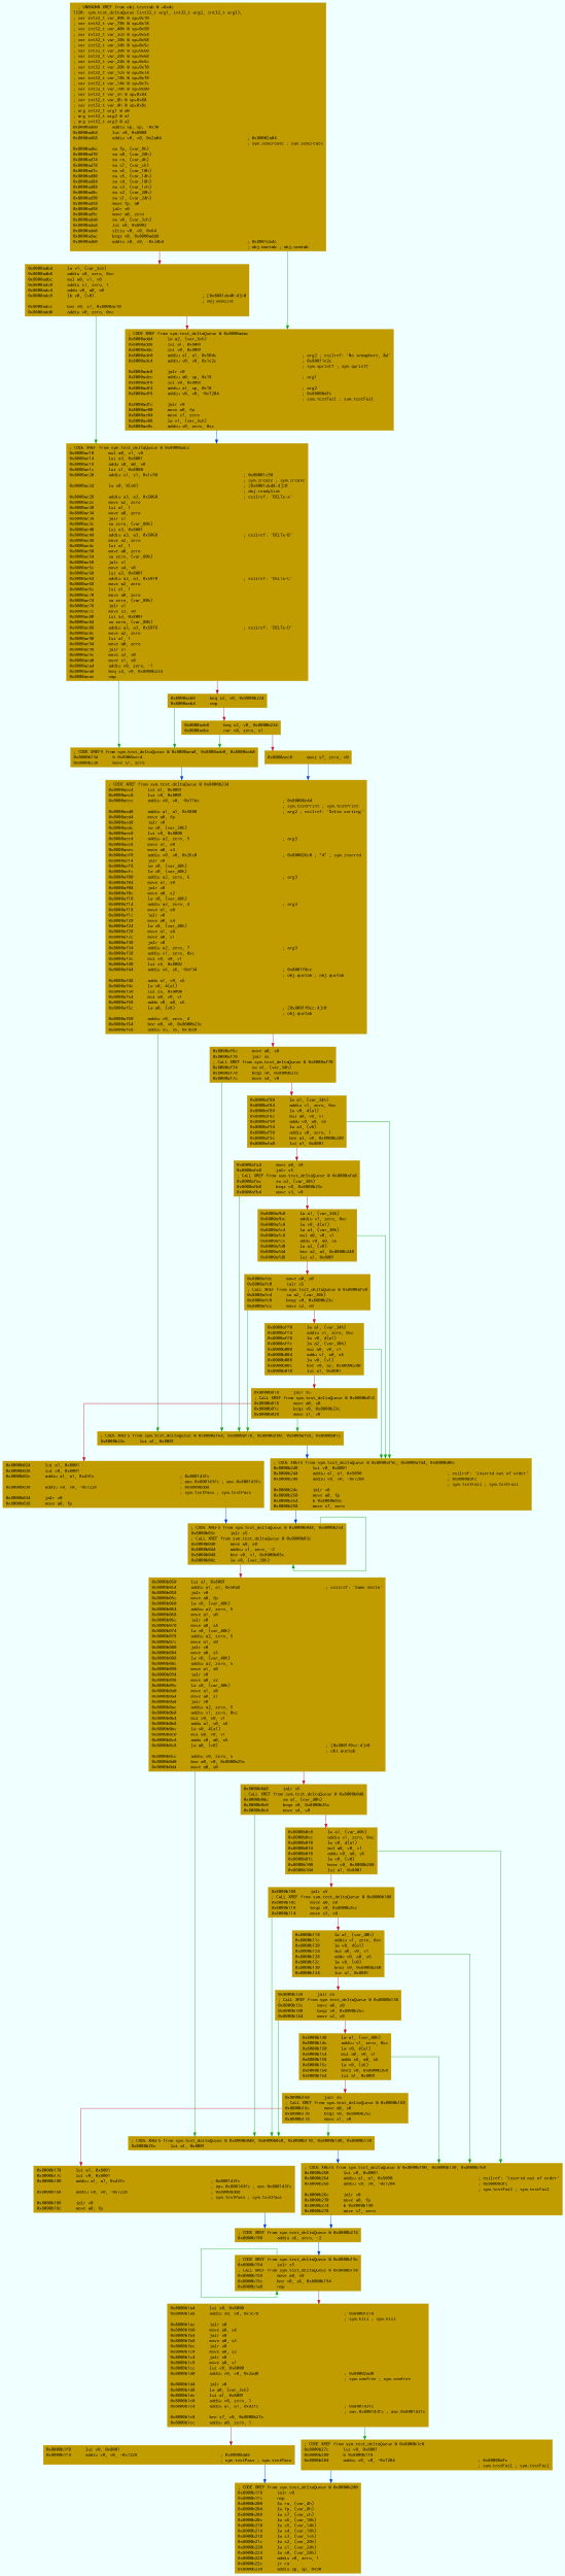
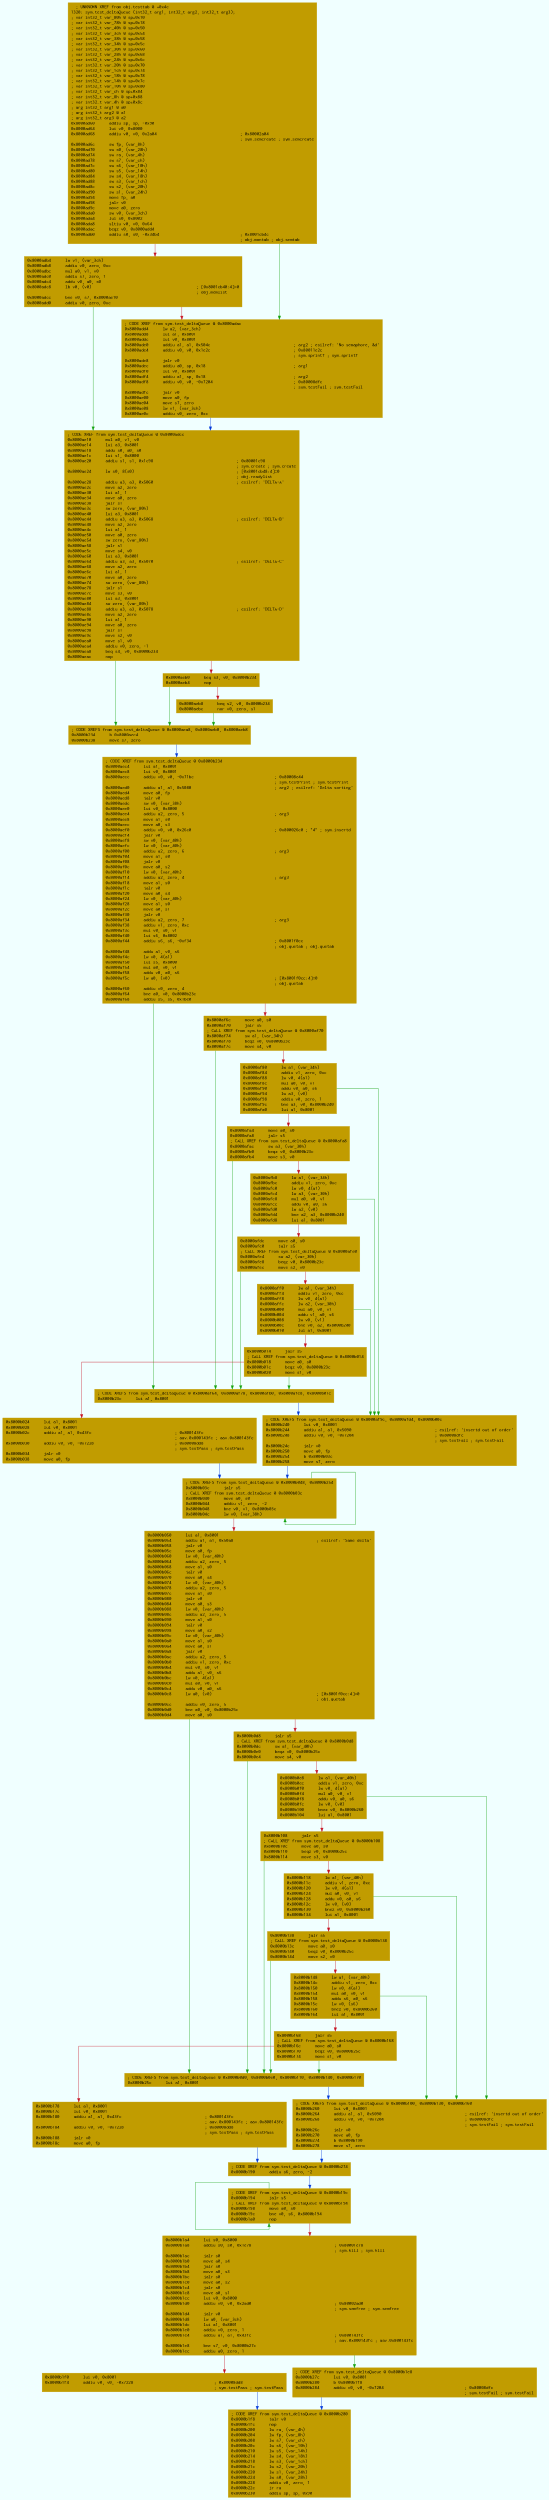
  digraph {
    bgcolor=azure
    fontname=Courier
    fontsize=8
    splines=ortho
    node [color="#c19c00" fillcolor="#c19c00" fontname=Courier shape=box style=filled]
    edge [arrowhead=normal color="#c50f1f"]
    n1 [label="  ; UNKNOWN XREF from obj.testtab @ +0x4c\l1320: sym.test_deltaQueue (int32_t arg1, int32_t arg2, int32_t arg3);\l; var int32_t var_80h @ sp+0x10\l; var int32_t var_78h @ sp+0x18\l; var int32_t var_40h @ sp+0x50\l; var int32_t var_3ch @ sp+0x54\l; var int32_t var_38h @ sp+0x58\l; var int32_t var_34h @ sp+0x5c\l; var int32_t var_30h @ sp+0x60\l; var int32_t var_28h @ sp+0x68\l; var int32_t var_24h @ sp+0x6c\l; var int32_t var_20h @ sp+0x70\l; var int32_t var_1ch @ sp+0x74\l; var int32_t var_18h @ sp+0x78\l; var int32_t var_14h @ sp+0x7c\l; var int32_t var_10h @ sp+0x80\l; var int32_t var_ch @ sp+0x84\l; var int32_t var_8h @ sp+0x88\l; var int32_t var_4h @ sp+0x8c\l; arg int32_t arg1 @ a0\l; arg int32_t arg2 @ a1\l; arg int32_t arg3 @ a2\l0x8000ad60      addiu sp, sp, -0x90\l0x8000ad64      lui v0, 0x8000\l0x8000ad68      addiu v0, v0, 0x2a04                                   ; 0x80002a04\l                                                                       ; sym.semcreate ; sym.semcreate\l0x8000ad6c      sw fp, (var_8h)\l0x8000ad70      sw s0, (var_28h)\l0x8000ad74      sw ra, (var_4h)\l0x8000ad78      sw s7, (var_ch)\l0x8000ad7c      sw s6, (var_10h)\l0x8000ad80      sw s5, (var_14h)\l0x8000ad84      sw s4, (var_18h)\l0x8000ad88      sw s3, (var_1ch)\l0x8000ad8c      sw s2, (var_20h)\l0x8000ad90      sw s1, (var_24h)\l0x8000ad94      move fp, a0\l0x8000ad98      jalr v0\l0x8000ad9c      move a0, zero\l0x8000ada0      sw v0, (var_3ch)\l0x8000ada4      lui s0, 0x8002\l0x8000ada8      sltiu v0, v0, 0x64\l0x8000adac      beqz v0, 0x8000add4\l0x8000adb0      addiu s0, s0, -0x34b4                                  ; 0x8001cb4c\l                                                                       ; obj.montab ; obj.semtab\l"]
    n2 [label="0x8000adb4      lw v1, (var_3ch)\l0x8000adb8      addiu v0, zero, 0xc\l0x8000adbc      mul a0, v1, v0\l0x8000adc0      addiu s7, zero, 1\l0x8000adc4      addu v0, a0, s0\l0x8000adc8      lb v0, (v0)                                            ; [0x8001cb40:4]=0\l                                                                       ; obj.memlist\l0x8000adcc      bne v0, s7, 0x8000ae10\l0x8000add0      addiu v0, zero, 0xc\l"]
    n3 [label="; CODE XREF from sym.test_deltaQueue @ 0x8000adac\l0x8000add4      lw a2, (var_3ch)\l0x8000add8      lui a1, 0x8001\l0x8000addc      lui v0, 0x8001\l0x8000ade0      addiu a1, a1, 0x504c                                   ; arg2 ; esilref: 'No semaphore, &d'\l0x8000ade4      addiu v0, v0, 0x1e2c                                   ; 0x80011e2c\l                                                                       ; sym.sprintf ; sym.sprintf\l0x8000ade8      jalr v0\l0x8000adec      addiu a0, sp, 0x18                                     ; arg1\l0x8000adf0      lui v0, 0x8001\l0x8000adf4      addiu a1, sp, 0x18                                     ; arg2\l0x8000adf8      addiu v0, v0, -0x7204                                  ; 0x80008dfc\l                                                                       ; sym.testFail ; sym.testFail\l0x8000adfc      jalr v0\l0x8000ae00      move a0, fp\l0x8000ae04      move s7, zero\l0x8000ae08      lw v1, (var_3ch)\l0x8000ae0c      addiu v0, zero, 0xc\l"]
    n4 [label="; CODE XREF from sym.test_deltaQueue @ 0x8000adcc\l0x8000ae10      mul a0, v1, v0\l0x8000ae14      lui a3, 0x8001\l0x8000ae18      addu s0, a0, s0\l0x8000ae1c      lui s1, 0x8000\l0x8000ae20      addiu s1, s1, 0x1c98                                   ; 0x80001c98\l                                                                       ; sym.create ; sym.create\l0x8000ae24      lw s0, 8(s0)                                           ; [0x8001cb48:4]=0\l                                                                       ; obj.readylist\l0x8000ae28      addiu a3, a3, 0x5060                                   ; esilref: 'DELTA-A'\l0x8000ae2c      move a2, zero\l0x8000ae30      lui a1, 1\l0x8000ae34      move a0, zero\l0x8000ae38      jalr s1\l0x8000ae3c      sw zero, (var_80h)\l0x8000ae40      lui a3, 0x8001\l0x8000ae44      addiu a3, a3, 0x5068                                   ; esilref: 'DELTA-B'\l0x8000ae48      move a2, zero\l0x8000ae4c      lui a1, 1\l0x8000ae50      move a0, zero\l0x8000ae54      sw zero, (var_80h)\l0x8000ae58      jalr s1\l0x8000ae5c      move s4, v0\l0x8000ae60      lui a3, 0x8001\l0x8000ae64      addiu a3, a3, 0x5070                                   ; esilref: 'DELTA-C'\l0x8000ae68      move a2, zero\l0x8000ae6c      lui a1, 1\l0x8000ae70      move a0, zero\l0x8000ae74      sw zero, (var_80h)\l0x8000ae78      jalr s1\l0x8000ae7c      move s3, v0\l0x8000ae80      lui a3, 0x8001\l0x8000ae84      sw zero, (var_80h)\l0x8000ae88      addiu a3, a3, 0x5078                                   ; esilref: 'DELTA-D'\l0x8000ae8c      move a2, zero\l0x8000ae90      lui a1, 1\l0x8000ae94      move a0, zero\l0x8000ae98      jalr s1\l0x8000ae9c      move s2, v0\l0x8000aea0      move s1, v0\l0x8000aea4      addiu v0, zero, -1\l0x8000aea8      beq s4, v0, 0x8000b234\l0x8000aeac      nop\l"]
    n5 [label="0x8000aeb0      beq s3, v0, 0x8000b234\l0x8000aeb4      nop\l"]
    n6 [label="; CODE XREFS from sym.test_deltaQueue @ 0x8000aea8, 0x8000aeb0, 0x8000aeb8\l0x8000b234      b 0x8000aec4\l0x8000b238      move s7, zero\l"]
    n7 [label="0x8000aeb8      beq s2, v0, 0x8000b234\l0x8000aebc      nor v0, zero, s1\l"]
-   n8 [label="0x8000aec0      movz s7, zero, v0\l"]
    n9 [label="; CODE XREF from sym.test_deltaQueue @ 0x8000b234\l0x8000aec4      lui a1, 0x8001\l0x8000aec8      lui v0, 0x8001\l0x8000aecc      addiu v0, v0, -0x71bc                                  ; 0x80008e44\l                                                                       ; sym.testPrint ; sym.testPrint\l0x8000aed0      addiu a1, a1, 0x5080                                   ; arg2 ; esilref: 'Delta sorting'\l0x8000aed4      move a0, fp\l0x8000aed8      jalr v0\l0x8000aedc      sw v0, (var_38h)\l0x8000aee0      lui v0, 0x8000\l0x8000aee4      addiu a2, zero, 5                                      ; arg3\l0x8000aee8      move a1, s0\l0x8000aeec      move a0, s3\l0x8000aef0      addiu v0, v0, 0x26c0                                   ; 0x800026c0 ; \"4\" ; sym.insertd\l0x8000aef4      jalr v0\l0x8000aef8      sw v0, (var_40h)\l0x8000aefc      lw v0, (var_40h)\l0x8000af00      addiu a2, zero, 6                                      ; arg3\l0x8000af04      move a1, s0\l0x8000af08      jalr v0\l0x8000af0c      move a0, s2\l0x8000af10      lw v0, (var_40h)\l0x8000af14      addiu a2, zero, 4                                      ; arg3\l0x8000af18      move a1, s0\l0x8000af1c      jalr v0\l0x8000af20      move a0, s4\l0x8000af24      lw v0, (var_40h)\l0x8000af28      move a1, s0\l0x8000af2c      move a0, s1\l0x8000af30      jalr v0\l0x8000af34      addiu a2, zero, 7                                      ; arg3\l0x8000af38      addiu v1, zero, 0xc\l0x8000af3c      mul v0, s0, v1\l0x8000af40      lui s6, 0x8002\l0x8000af44      addiu s6, s6, -0xf34                                   ; 0x8001f0cc\l                                                                       ; obj.quetab ; obj.quetab\l0x8000af48      addu a1, v0, s6\l0x8000af4c      lw v0, 4(a1)\l0x8000af50      lui s5, 0x8000\l0x8000af54      mul a0, v0, v1\l0x8000af58      addu v0, a0, s6\l0x8000af5c      lw a0, (v0)                                            ; [0x8001f0cc:4]=0\l                                                                       ; obj.quetab\l0x8000af60      addiu v0, zero, 4\l0x8000af64      bne a0, v0, 0x8000b23c\l0x8000af68      addiu s5, s5, 0x1be0\l"]
    n10 [label="0x8000af6c      move a0, s0\l0x8000af70      jalr s5\l; CALL XREF from sym.test_deltaQueue @ 0x8000af70\l0x8000af74      sw a1, (var_34h)\l0x8000af78      beqz v0, 0x8000b23c\l0x8000af7c      move s4, v0\l"]
    n11 [label="; CODE XREFS from sym.test_deltaQueue @ 0x8000af64, 0x8000af78, 0x8000afb0, 0x8000afe8, 0x8000b01c\l0x8000b23c      lui a1, 0x8001\l"]
    n12 [label="0x8000af80      lw a1, (var_34h)\l0x8000af84      addiu v1, zero, 0xc\l0x8000af88      lw v0, 4(a1)\l0x8000af8c      mul a0, v0, v1\l0x8000af90      addu v0, a0, s6\l0x8000af94      lw a3, (v0)\l0x8000af98      addiu v0, zero, 1\l0x8000af9c      bne a3, v0, 0x8000b240\l0x8000afa0      lui a1, 0x8001\l"]
    n13 [label="0x8000afa4      move a0, s0\l0x8000afa8      jalr s5\l; CALL XREF from sym.test_deltaQueue @ 0x8000afa8\l0x8000afac      sw a3, (var_30h)\l0x8000afb0      beqz v0, 0x8000b23c\l0x8000afb4      move s3, v0\l"]
    n14 [label="; CODE XREFS from sym.test_deltaQueue @ 0x8000af9c, 0x8000afd4, 0x8000b00c\l0x8000b240      lui v0, 0x8001\l0x8000b244      addiu a1, a1, 0x5090                                   ; esilref: 'insertd out of order'\l0x8000b248      addiu v0, v0, -0x7204                                  ; 0x80008dfc\l                                                                       ; sym.testFail ; sym.testFail\l0x8000b24c      jalr v0\l0x8000b250      move a0, fp\l0x8000b254      b 0x8000b03c\l0x8000b258      move s7, zero\l"]
    n15 [label="0x8000afb8      lw a1, (var_34h)\l0x8000afbc      addiu v1, zero, 0xc\l0x8000afc0      lw v0, 4(a1)\l0x8000afc4      lw a3, (var_30h)\l0x8000afc8      mul a0, v0, v1\l0x8000afcc      addu v0, a0, s6\l0x8000afd0      lw a2, (v0)\l0x8000afd4      bne a2, a3, 0x8000b240\l0x8000afd8      lui a1, 0x8001\l"]
    n16 [label="0x8000afdc      move a0, s0\l0x8000afe0      jalr s5\l; CALL XREF from sym.test_deltaQueue @ 0x8000afe0\l0x8000afe4      sw a2, (var_30h)\l0x8000afe8      beqz v0, 0x8000b23c\l0x8000afec      move s2, v0\l"]
    n17 [label="0x8000aff0      lw a1, (var_34h)\l0x8000aff4      addiu v1, zero, 0xc\l0x8000aff8      lw v0, 4(a1)\l0x8000affc      lw a2, (var_30h)\l0x8000b000      mul a0, v0, v1\l0x8000b004      addu v1, a0, s6\l0x8000b008      lw v0, (v1)\l0x8000b00c      bne v0, a2, 0x8000b240\l0x8000b010      lui a1, 0x8001\l"]
    n18 [label="0x8000b014      jalr s5\l; CALL XREF from sym.test_deltaQueue @ 0x8000b014\l0x8000b018      move a0, s0\l0x8000b01c      beqz v0, 0x8000b23c\l0x8000b020      move s1, v0\l"]
    n19 [label="0x8000b024      lui a1, 0x8001\l0x8000b028      lui v0, 0x8001\l0x8000b02c      addiu a1, a1, 0x43fc                                   ; 0x800143fc\l                                                                       ; aav.0x800143fc ; aav.0x800143fc\l0x8000b030      addiu v0, v0, -0x7228                                  ; 0x80008dd8\l                                                                       ; sym.testPass ; sym.testPass\l0x8000b034      jalr v0\l0x8000b038      move a0, fp\l"]
    n20 [label="; CODE XREFS from sym.test_deltaQueue @ 0x8000b048, 0x8000b254\l0x8000b03c      jalr s5\l; CALL XREF from sym.test_deltaQueue @ 0x8000b03c\l0x8000b040      move a0, s0\l0x8000b044      addiu v1, zero, -2\l0x8000b048      bne v0, v1, 0x8000b03c\l0x8000b04c      lw v0, (var_38h)\l"]
    n21 [label="0x8000b050      lui a1, 0x8001\l0x8000b054      addiu a1, a1, 0x50a8                                   ; esilref: 'Same delta'\l0x8000b058      jalr v0\l0x8000b05c      move a0, fp\l0x8000b060      lw v0, (var_40h)\l0x8000b064      addiu a2, zero, 5\l0x8000b068      move a1, s0\l0x8000b06c      jalr v0\l0x8000b070      move a0, s4\l0x8000b074      lw v0, (var_40h)\l0x8000b078      addiu a2, zero, 5\l0x8000b07c      move a1, s0\l0x8000b080      jalr v0\l0x8000b084      move a0, s3\l0x8000b088      lw v0, (var_40h)\l0x8000b08c      addiu a2, zero, 5\l0x8000b090      move a1, s0\l0x8000b094      jalr v0\l0x8000b098      move a0, s2\l0x8000b09c      lw v0, (var_40h)\l0x8000b0a0      move a1, s0\l0x8000b0a4      move a0, s1\l0x8000b0a8      jalr v0\l0x8000b0ac      addiu a2, zero, 5\l0x8000b0b0      addiu v1, zero, 0xc\l0x8000b0b4      mul v0, s0, v1\l0x8000b0b8      addu a1, v0, s6\l0x8000b0bc      lw v0, 4(a1)\l0x8000b0c0      mul a0, v0, v1\l0x8000b0c4      addu v0, a0, s6\l0x8000b0c8      lw a0, (v0)                                            ; [0x8001f0cc:4]=0\l                                                                       ; obj.quetab\l0x8000b0cc      addiu v0, zero, 5\l0x8000b0d0      bne a0, v0, 0x8000b25c\l0x8000b0d4      move a0, s0\l"]
    n22 [label="0x8000b0d8      jalr s5\l; CALL XREF from sym.test_deltaQueue @ 0x8000b0d8\l0x8000b0dc      sw a1, (var_40h)\l0x8000b0e0      beqz v0, 0x8000b25c\l0x8000b0e4      move s4, v0\l"]
    n23 [label="; CODE XREFS from sym.test_deltaQueue @ 0x8000b0d0, 0x8000b0e0, 0x8000b110, 0x8000b140, 0x8000b170\l0x8000b25c      lui a1, 0x8001\l"]
    n24 [label="0x8000b0e8      lw a1, (var_40h)\l0x8000b0ec      addiu v1, zero, 0xc\l0x8000b0f0      lw v0, 4(a1)\l0x8000b0f4      mul a0, v0, v1\l0x8000b0f8      addu v0, a0, s6\l0x8000b0fc      lw v0, (v0)\l0x8000b100      bnez v0, 0x8000b260\l0x8000b104      lui a1, 0x8001\l"]
    n25 [label="0x8000b108      jalr s5\l; CALL XREF from sym.test_deltaQueue @ 0x8000b108\l0x8000b10c      move a0, s0\l0x8000b110      beqz v0, 0x8000b25c\l0x8000b114      move s3, v0\l"]
    n26 [label="; CODE XREFS from sym.test_deltaQueue @ 0x8000b100, 0x8000b130, 0x8000b160\l0x8000b260      lui v0, 0x8001\l0x8000b264      addiu a1, a1, 0x5090                                   ; esilref: 'insertd out of order'\l0x8000b268      addiu v0, v0, -0x7204                                  ; 0x80008dfc\l                                                                       ; sym.testFail ; sym.testFail\l0x8000b26c      jalr v0\l0x8000b270      move a0, fp\l0x8000b274      b 0x8000b190\l0x8000b278      move s7, zero\l"]
    n27 [label="0x8000b118      lw a1, (var_40h)\l0x8000b11c      addiu v1, zero, 0xc\l0x8000b120      lw v0, 4(a1)\l0x8000b124      mul a0, v0, v1\l0x8000b128      addu v0, a0, s6\l0x8000b12c      lw v0, (v0)\l0x8000b130      bnez v0, 0x8000b260\l0x8000b134      lui a1, 0x8001\l"]
    n28 [label="0x8000b138      jalr s5\l; CALL XREF from sym.test_deltaQueue @ 0x8000b138\l0x8000b13c      move a0, s0\l0x8000b140      beqz v0, 0x8000b25c\l0x8000b144      move s2, v0\l"]
    n29 [label="0x8000b148      lw a1, (var_40h)\l0x8000b14c      addiu v1, zero, 0xc\l0x8000b150      lw v0, 4(a1)\l0x8000b154      mul a0, v0, v1\l0x8000b158      addu s6, a0, s6\l0x8000b15c      lw v0, (s6)\l0x8000b160      bnez v0, 0x8000b260\l0x8000b164      lui a1, 0x8001\l"]
    n30 [label="0x8000b168      jalr s5\l; CALL XREF from sym.test_deltaQueue @ 0x8000b168\l0x8000b16c      move a0, s0\l0x8000b170      beqz v0, 0x8000b25c\l0x8000b174      move s1, v0\l"]
    n31 [label="0x8000b178      lui a1, 0x8001\l0x8000b17c      lui v0, 0x8001\l0x8000b180      addiu a1, a1, 0x43fc                                   ; 0x800143fc\l                                                                       ; aav.0x800143fc ; aav.0x800143fc\l0x8000b184      addiu v0, v0, -0x7228                                  ; 0x80008dd8\l                                                                       ; sym.testPass ; sym.testPass\l0x8000b188      jalr v0\l0x8000b18c      move a0, fp\l"]
    n32 [label="; CODE XREF from sym.test_deltaQueue @ 0x8000b274\l0x8000b190      addiu s6, zero, -2\l"]
    n33 [label="; CODE XREF from sym.test_deltaQueue @ 0x8000b19c\l0x8000b194      jalr s5\l; CALL XREF from sym.test_deltaQueue @ 0x8000b194\l0x8000b198      move a0, s0\l0x8000b19c      bne v0, s6, 0x8000b194\l0x8000b1a0      nop\l"]
    n34 [label="0x8000b1a4      lui s0, 0x8000\l0x8000b1a8      addiu s0, s0, 0x1e78                                   ; 0x80001e78\l                                                                       ; sym.kill ; sym.kill\l0x8000b1ac      jalr s0\l0x8000b1b0      move a0, s4\l0x8000b1b4      jalr s0\l0x8000b1b8      move a0, s3\l0x8000b1bc      jalr s0\l0x8000b1c0      move a0, s2\l0x8000b1c4      jalr s0\l0x8000b1c8      move a0, s1\l0x8000b1cc      lui v0, 0x8000\l0x8000b1d0      addiu v0, v0, 0x2ad0                                   ; 0x80002ad0\l                                                                       ; sym.semfree ; sym.semfree\l0x8000b1d4      jalr v0\l0x8000b1d8      lw a0, (var_3ch)\l0x8000b1dc      lui a1, 0x8001\l0x8000b1e0      addiu v0, zero, 1\l0x8000b1e4      addiu a1, a1, 0x43fc                                   ; 0x800143fc\l                                                                       ; aav.0x800143fc ; aav.0x800143fc\l0x8000b1e8      bne s7, v0, 0x8000b27c\l0x8000b1ec      addiu a0, zero, 1\l"]
    n35 [label="0x8000b1f0      lui v0, 0x8001\l0x8000b1f4      addiu v0, v0, -0x7228                                  ; 0x80008dd8\l                                                                       ; sym.testPass ; sym.testPass\l"]
    n36 [label="; CODE XREF from sym.test_deltaQueue @ 0x8000b1e8\l0x8000b27c      lui v0, 0x8001\l0x8000b280      b 0x8000b1f8\l0x8000b284      addiu v0, v0, -0x7204                                  ; 0x80008dfc\l                                                                       ; sym.testFail ; sym.testFail\l"]
    n37 [label="; CODE XREF from sym.test_deltaQueue @ 0x8000b280\l0x8000b1f8      jalr v0\l0x8000b1fc      nop\l0x8000b200      lw ra, (var_4h)\l0x8000b204      lw fp, (var_8h)\l0x8000b208      lw s7, (var_ch)\l0x8000b20c      lw s6, (var_10h)\l0x8000b210      lw s5, (var_14h)\l0x8000b214      lw s4, (var_18h)\l0x8000b218      lw s3, (var_1ch)\l0x8000b21c      lw s2, (var_20h)\l0x8000b220      lw s1, (var_24h)\l0x8000b224      lw s0, (var_28h)\l0x8000b228      addiu v0, zero, 1\l0x8000b22c      jr ra\l0x8000b230      addiu sp, sp, 0x90\l"]
    n1 -> n2
    n1 -> n3 [color="#13a10e"]
    n2 -> n3
    n2 -> n4 [color="#13a10e"]
    n3 -> n4 [color="#0037da"]
    n4 -> n5
    n4 -> n6 [color="#13a10e"]
    n5 -> n6 [color="#13a10e"]
    n5 -> n7
    n6 -> n9 [color="#0037da"]
    n7 -> n6 [color="#13a10e"]
-   n7 -> n8
-   n8 -> n9 [color="#0037da"]
    n9 -> n10
    n9 -> n11 [color="#13a10e"]
    n10 -> n11 [color="#13a10e"]
    n10 -> n12
    n11 -> n14 [color="#0037da"]
    n12 -> n13
    n12 -> n14 [color="#13a10e"]
    n13 -> n11 [color="#13a10e"]
    n13 -> n15
    n14 -> n20 [color="#0037da"]
    n15 -> n14 [color="#13a10e"]
    n15 -> n16
    n16 -> n11 [color="#13a10e"]
    n16 -> n17
    n17 -> n14 [color="#13a10e"]
    n17 -> n18
    n18 -> n11 [color="#13a10e"]
    n18 -> n19
    n19 -> n20 [color="#0037da"]
    n20 -> n20 [color="#13a10e"]
    n20 -> n21
    n21 -> n22
    n21 -> n23 [color="#13a10e"]
    n22 -> n23 [color="#13a10e"]
    n22 -> n24
    n23 -> n26 [color="#0037da"]
    n24 -> n25
    n24 -> n26 [color="#13a10e"]
    n25 -> n23 [color="#13a10e"]
    n25 -> n27
    n26 -> n32 [color="#0037da"]
    n27 -> n26 [color="#13a10e"]
    n27 -> n28
    n28 -> n23 [color="#13a10e"]
    n28 -> n29
    n29 -> n26 [color="#13a10e"]
    n29 -> n30
    n30 -> n23 [color="#13a10e"]
    n30 -> n31
    n31 -> n32 [color="#0037da"]
    n32 -> n33 [color="#0037da"]
    n33 -> n33 [color="#13a10e"]
    n33 -> n34
    n34 -> n35
    n34 -> n36 [color="#13a10e"]
    n35 -> n37 [color="#0037da"]
    n36 -> n37 [color="#0037da"]
  }
